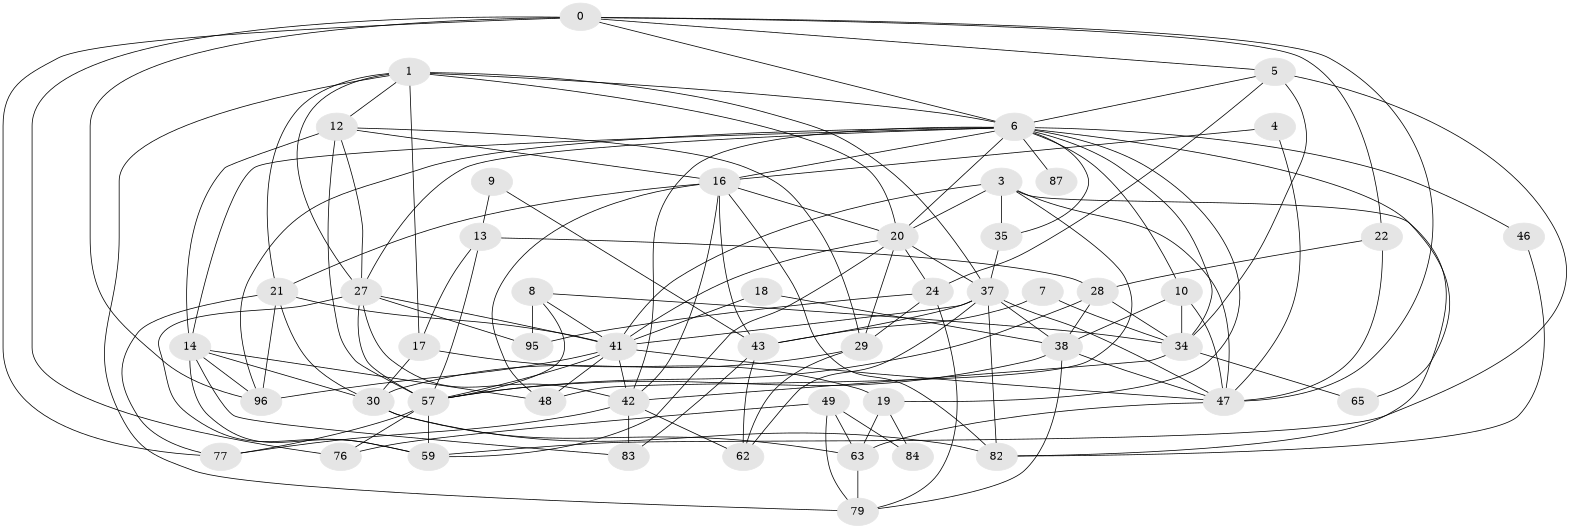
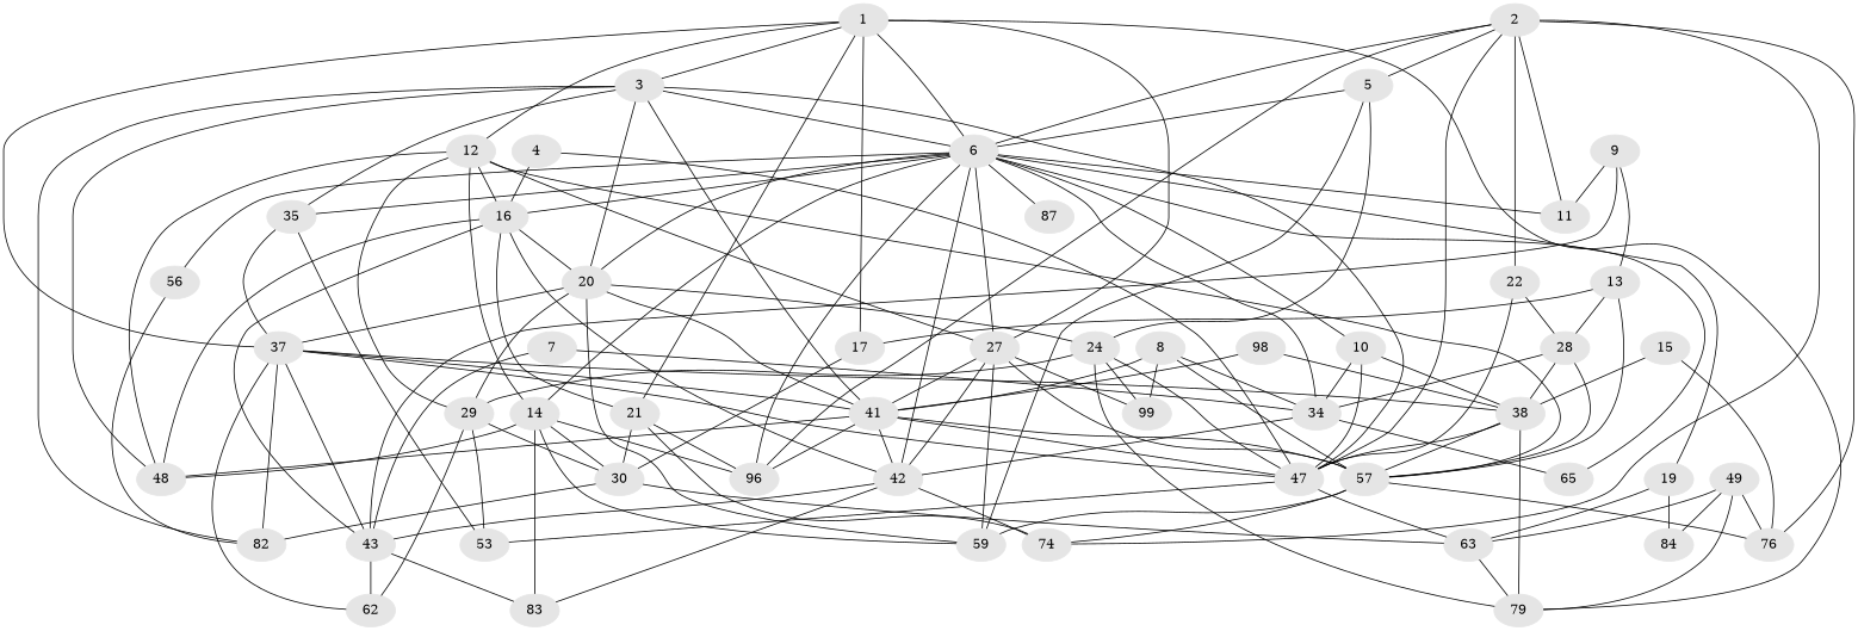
  graph {
    node [color=gray90 style=filled]
    1 [super="+26"]
    3 [super="+101"]
    6 [super="+80+75+45"]
    12 [super="+40"]
    17
    21 [super="+77"]
    27 [super="+31+66"]
    37 [super="+64+50"]
    79 [super="+89"]
    47 [super="+55+107"]
    20 [super="+92+103"]
    35
    41 [super="+91+67+70+81"]
    48 [super="+110"]
    82
+   11
    96
    16 [super="+68"]
    34 [super="+52"]
    10 [super="+44"]
    14 [super="+69+33"]
    19 [super="+36"]
    42 [super="+93"]
-   46
+   46 [label=56]
    65
    87
    57 [super="+102+60+98"]
    29 [super="+85"]
    30
-   74 [label=77]
+   74
    59 [super="+61"]
-   99 [label=95]
+   99
    43 [super="+58"]
    38 [super="+39"]
    62
-   2 [super="+32" label=0]
+   2 [super="+32"]
    5 [super="+25"]
    22
    76
    24 [super="+90"]
    28 [super="+94"]
    63 [super="+100"]
+   53 [super="+88"]
    4
    83
    84
    7
    8
    9 [super="+97"]
    13 [super="+23"]
-   18
+   15
+   18 [label=98]
    49
-   1 -- 20
+   1 -- 3
    1 -- 6
    1 -- 12
    1 -- 17
    1 -- 21
    1 -- 27
    1 -- 37
    1 -- 79
+   3 -- 6
    3 -- 47
    3 -- 20
    3 -- 35
    3 -- 41
    3 -- 48
    3 -- 82
    6 -- 27
    6 -- 20 [weight=2]
    6 -- 35
+   6 -- 11
    6 -- 96
    6 -- 16
    6 -- 34
    6 -- 10 [weight=2]
    6 -- 14 [weight=2]
    6 -- 19
    6 -- 42
    6 -- 46
    6 -- 65
    6 -- 87 [weight=2]
    12 -- 27
+   12 -- 48
    12 -- 16
    12 -- 14 [weight=2]
    12 -- 57 [weight=2]
    12 -- 29
-   17 -- 19
    17 -- 30
-   21 -- 41
    21 -- 96
    21 -- 30
    21 -- 74
    27 -- 41
    27 -- 42
    27 -- 57 [weight=4]
    27 -- 59
    27 -- 99
    37 -- 47
    37 -- 41
    37 -- 82
    37 -- 43
    37 -- 38
    37 -- 62
    47 -- 63
+   47 -- 53
    20 -- 37
    20 -- 41
    20 -- 29
    20 -- 59
    20 -- 24
    35 -- 37
+   35 -- 53
    41 -- 47
    41 -- 48
    41 -- 96
    41 -- 42
    41 -- 57
    16 -- 21
    16 -- 20
    16 -- 48
-   16 -- 82
    16 -- 42
    16 -- 43
    34 -- 42
    34 -- 65
    10 -- 47
    10 -- 34
    10 -- 38
    14 -- 48
    14 -- 96
    14 -- 30
    14 -- 59
    14 -- 83
    19 -- 63 [weight=2]
    19 -- 84
    42 -- 74
-   42 -- 62
+   42 -- 43
    42 -- 83
    46 -- 82
    57 -- 74
    57 -- 59
    57 -- 76
    29 -- 30
    29 -- 62
+   29 -- 53
    30 -- 82
    30 -- 63
    43 -- 62
    43 -- 83
    38 -- 79
    38 -- 47
    38 -- 57
    2 -- 6
    2 -- 47
+   2 -- 11
    2 -- 96
    2 -- 74
    2 -- 5
    2 -- 22
    2 -- 76 [weight=2]
    5 -- 6
-   5 -- 34 [weight=2]
    5 -- 59
    5 -- 24
    22 -- 47
    22 -- 28
    24 -- 79
+   24 -- 47
    24 -- 29
    24 -- 99
    28 -- 34
    28 -- 57
    28 -- 38
    63 -- 79
    4 -- 47
    4 -- 16
    7 -- 34
    7 -- 43
    8 -- 41
    8 -- 34
    8 -- 57
    8 -- 99
+   9 -- 11
    9 -- 43
    9 -- 13
    13 -- 17
    13 -- 57 [weight=2]
    13 -- 28
+   15 -- 38
+   15 -- 76
    18 -- 41
    18 -- 38
    49 -- 79
    49 -- 76
    49 -- 63
    49 -- 84
  }
